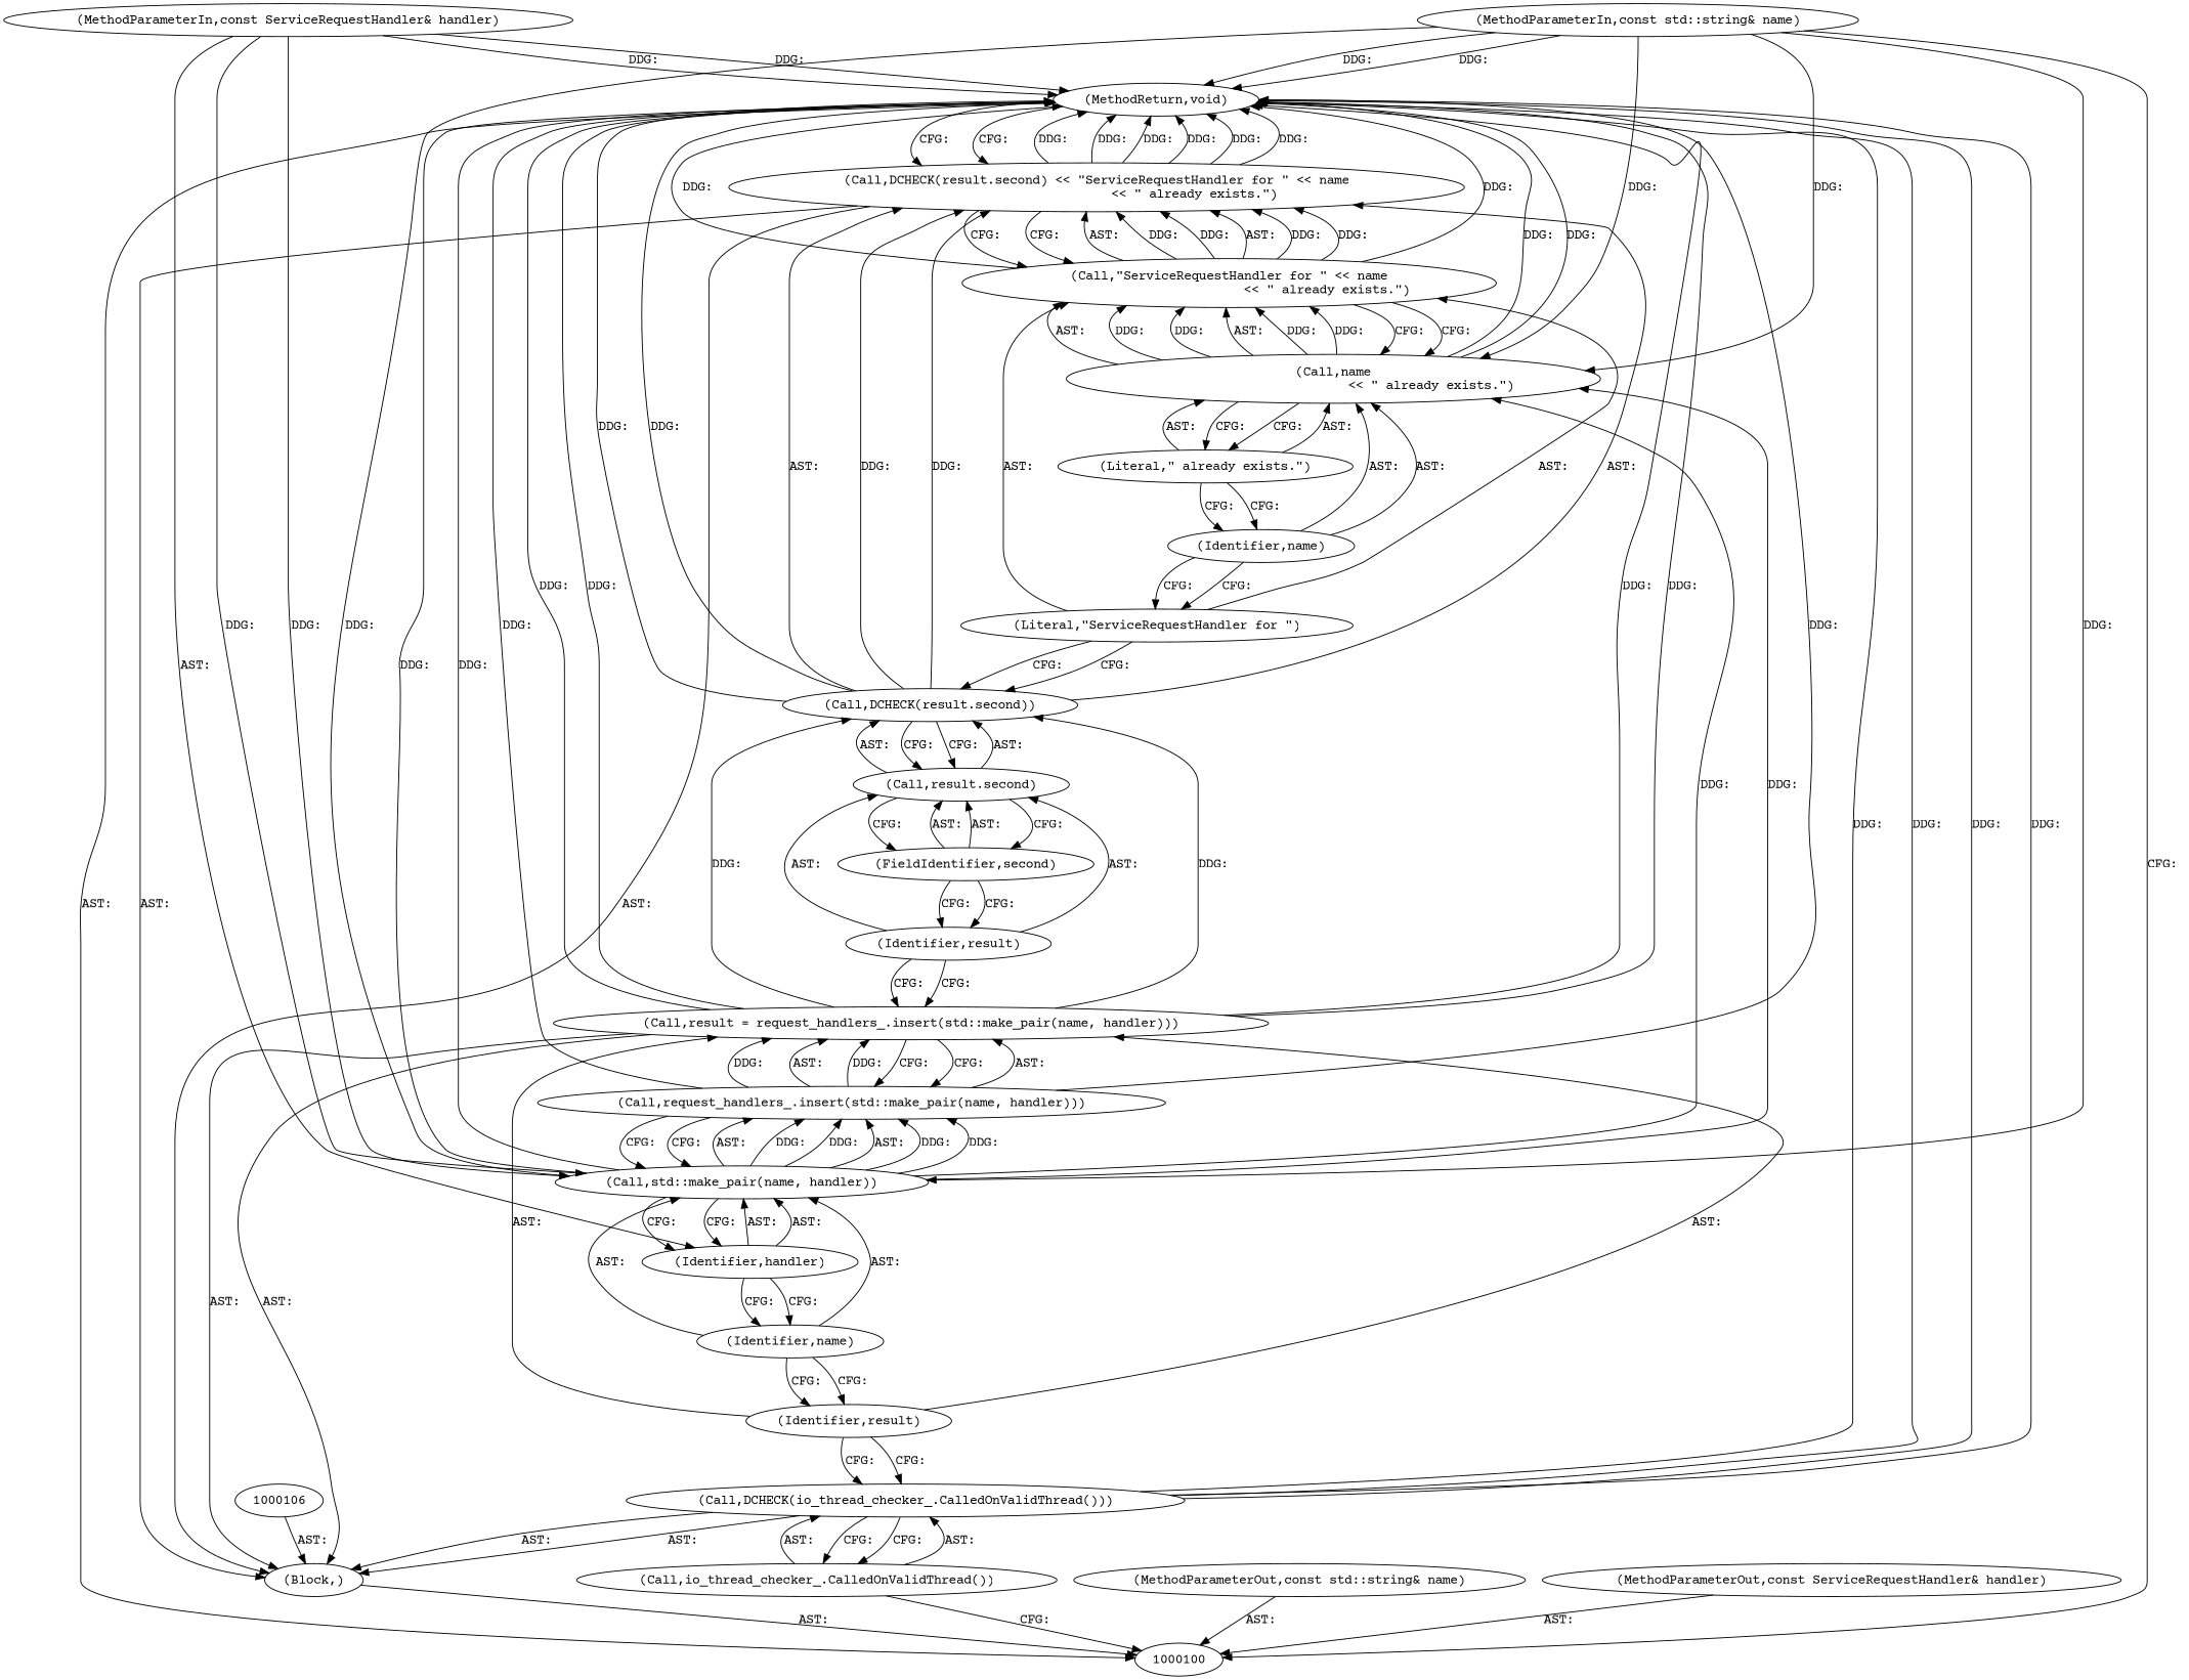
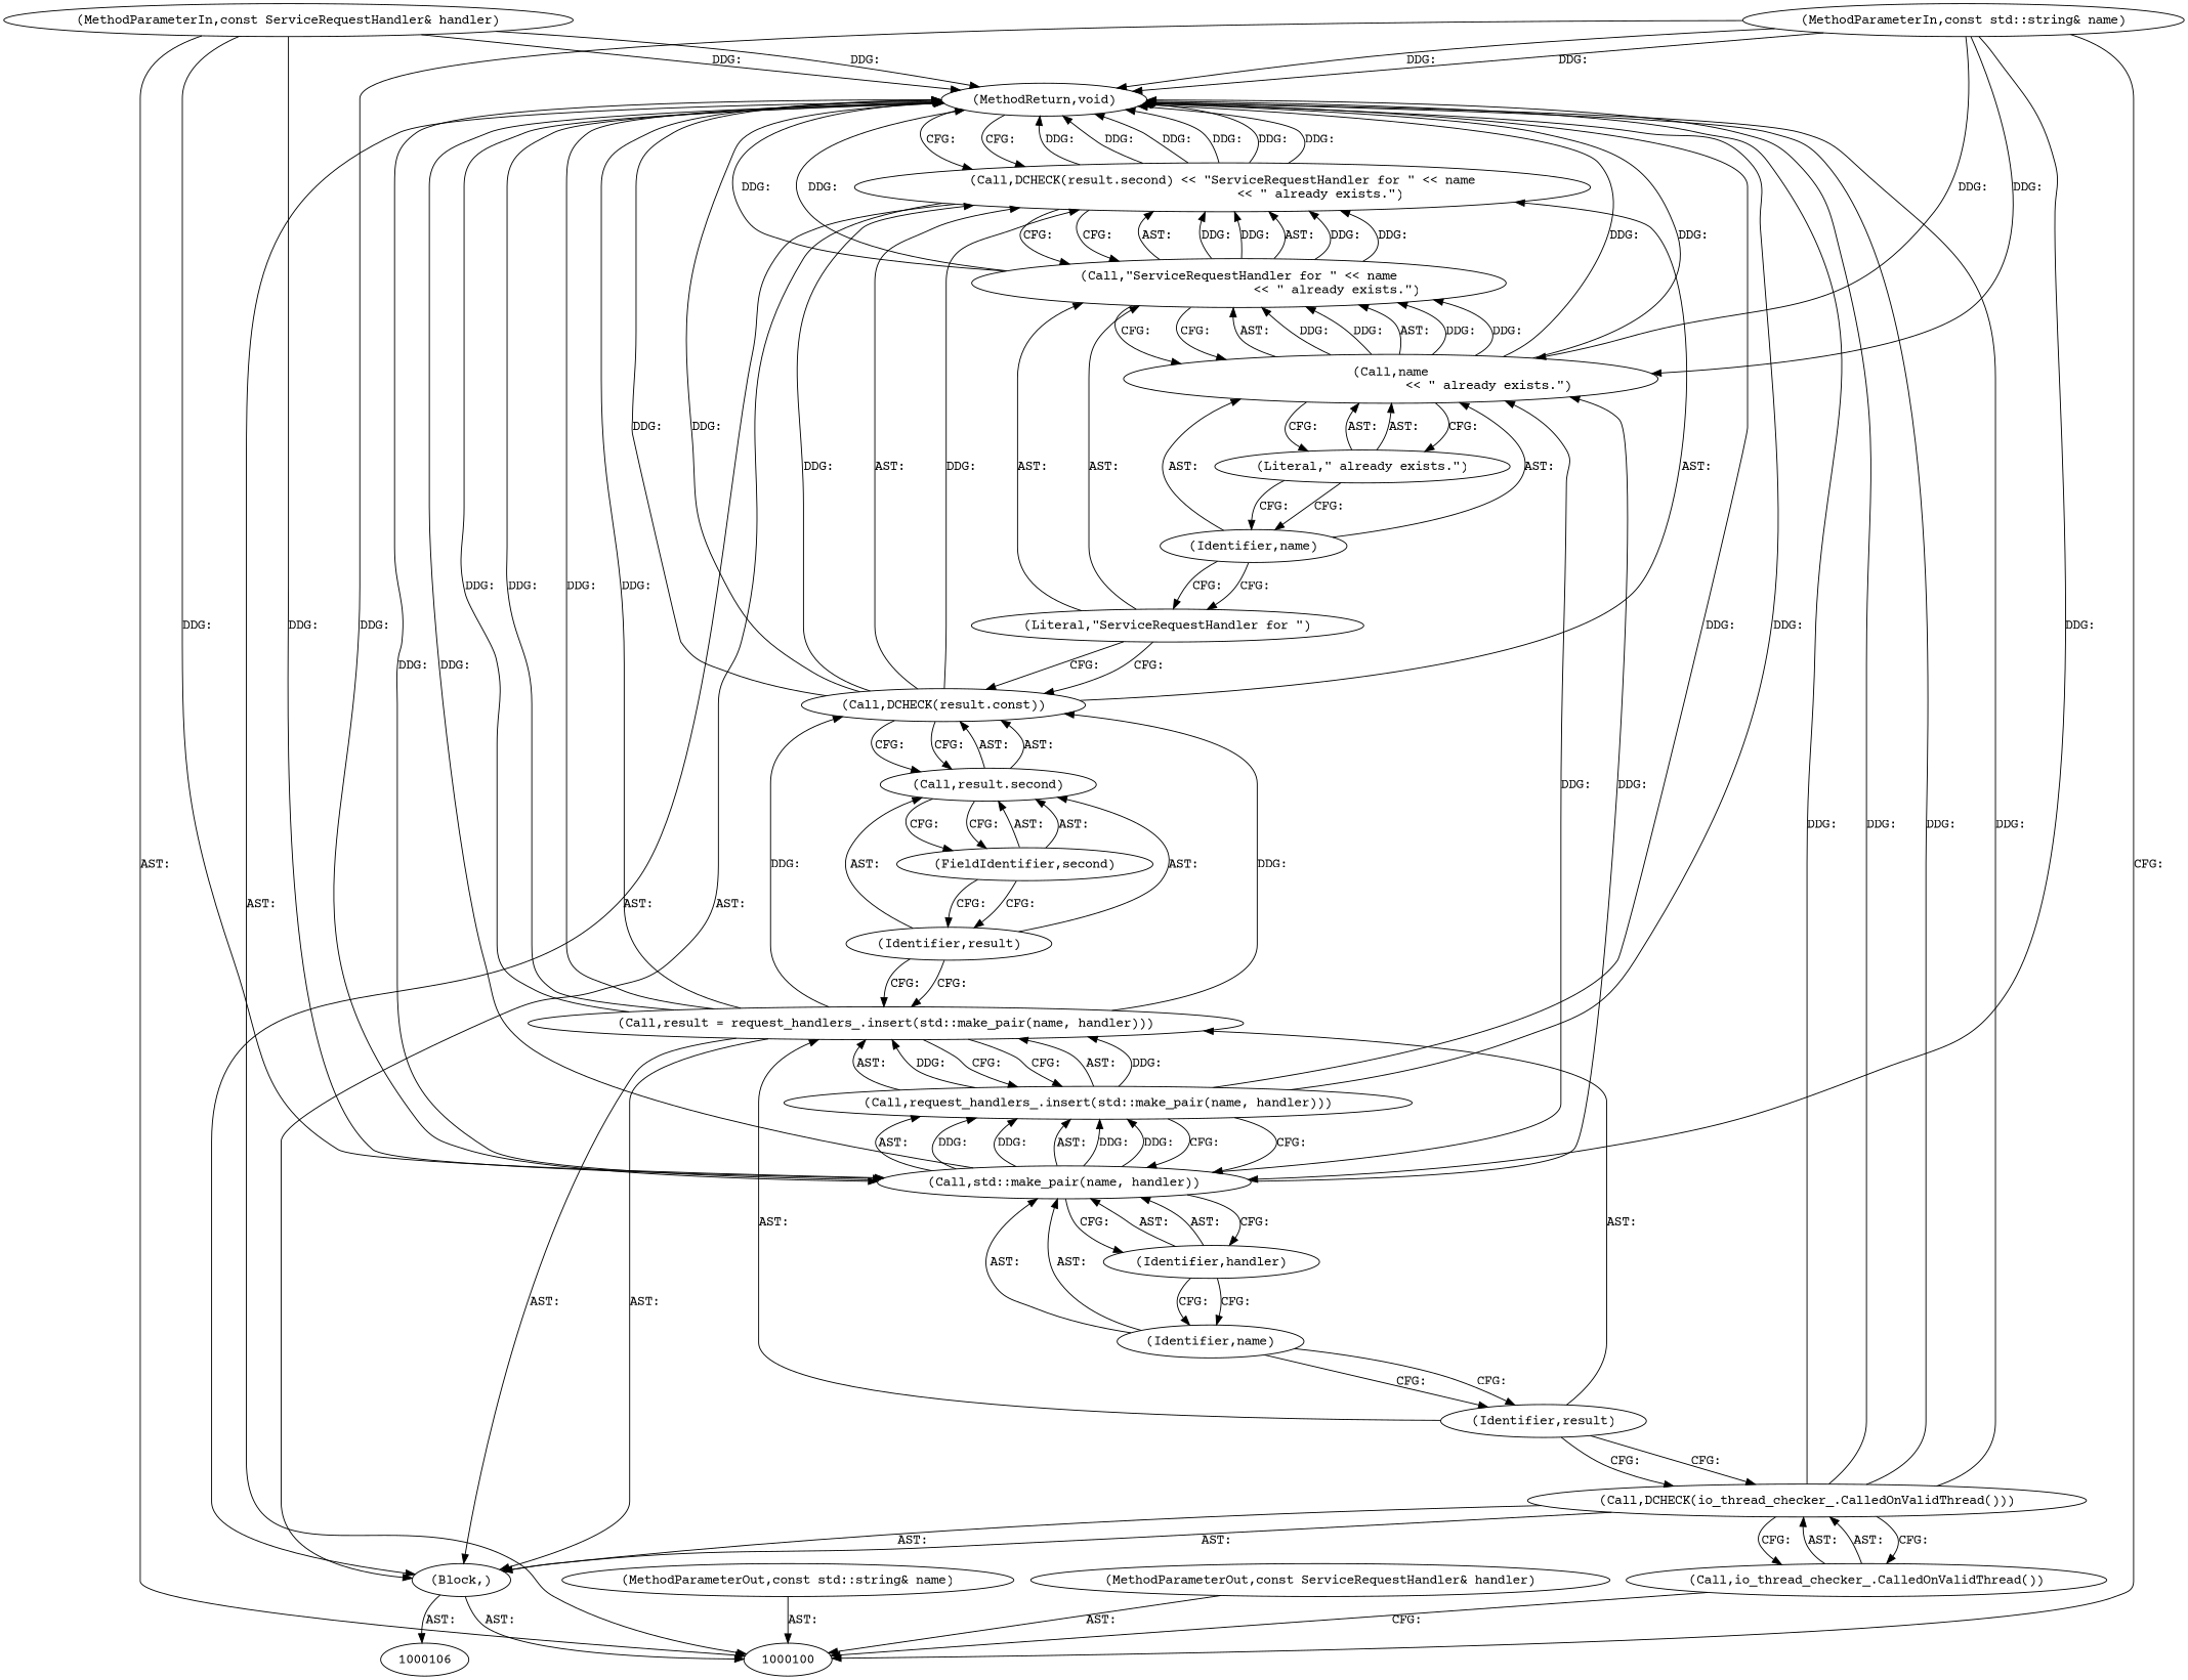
  digraph {
    fontname="Courier Prime"
    node [fontname="Courier Prime"]
    edge [fontname="Courier Prime"]
    n1 [label="(MethodReturn,void)"]
    n2 [label="(Call,DCHECK(result.second) << \"ServiceRequestHandler for \" << name\n                          << \" already exists.\")"]
    1000100
    n4 [label="(Block,)"]
    n5 [label="(Call,\"ServiceRequestHandler for \" << name\n                          << \" already exists.\")"]
    n6 [label="(MethodParameterIn,const std::string& name)"]
    n7 [label="(Call,std::make_pair(name, handler))"]
    n8 [label="(Call,name\n                          << \" already exists.\")"]
    n9 [label="(Call,request_handlers_.insert(std::make_pair(name, handler)))"]
    n10 [label="(Identifier,handler)"]
    n11 [label="(Literal,\" already exists.\")"]
    n12 [label="(MethodParameterOut,const std::string& name)"]
    n13 [label="(MethodParameterIn,const ServiceRequestHandler& handler)"]
    n14 [label="(MethodParameterOut,const ServiceRequestHandler& handler)"]
    n15 [label="(Call,io_thread_checker_.CalledOnValidThread())"]
    n16 [label="(Call,DCHECK(io_thread_checker_.CalledOnValidThread()))"]
    n17 [label="(Call,result = request_handlers_.insert(std::make_pair(name, handler)))"]
-   n18 [label="(Call,DCHECK(result.second))"]
+   n18 [label="(Call,DCHECK(result.const))"]
    n19 [label="(Call,result.second)"]
    n20 [label="(Identifier,result)"]
    n21 [label="(Identifier,name)"]
    n22 [label="(FieldIdentifier,second)"]
    n23 [label="(Identifier,result)"]
    n24 [label="(Literal,\"ServiceRequestHandler for \")"]
    n25 [label="(Identifier,name)"]
    1000106
    n1 -> n2 [label="CFG: "]
    n1 -> n2 [label="CFG: "]
    n1 -> 1000100 [label="AST: "]
    n2 -> n1 [label="DDG: "]
    n2 -> n1 [label="DDG: "]
    n2 -> n1 [label="DDG: "]
    n2 -> n1 [label="DDG: "]
    n2 -> n1 [label="DDG: "]
    n2 -> n1 [label="DDG: "]
    n2 -> n4 [label="AST: "]
    n2 -> n4 [label="AST: "]
    n2 -> n5 [label="CFG: "]
    n2 -> n5 [label="CFG: "]
    n4 -> 1000100 [label="AST: "]
    n5 -> n1 [label="DDG: "]
    n5 -> n1 [label="DDG: "]
    n5 -> n2 [label="AST: "]
    n5 -> n2 [label="DDG: "]
    n5 -> n2 [label="DDG: "]
    n5 -> n2 [label="AST: "]
    n5 -> n2 [label="DDG: "]
    n5 -> n2 [label="DDG: "]
    n5 -> n8 [label="CFG: "]
    n5 -> n8 [label="CFG: "]
    n6 -> n1 [label="DDG: "]
    n6 -> n1 [label="DDG: "]
    n6 -> 1000100 [label="CFG: "]
    n6 -> n7 [label="DDG: "]
    n6 -> n7 [label="DDG: "]
    n6 -> n8 [label="DDG: "]
    n6 -> n8 [label="DDG: "]
    n7 -> n1 [label="DDG: "]
    n7 -> n1 [label="DDG: "]
    n7 -> n8 [label="DDG: "]
    n7 -> n8 [label="DDG: "]
    n7 -> n9 [label="AST: "]
    n7 -> n9 [label="DDG: "]
    n7 -> n9 [label="DDG: "]
    n7 -> n9 [label="AST: "]
    n7 -> n9 [label="DDG: "]
    n7 -> n9 [label="DDG: "]
    n7 -> n10 [label="CFG: "]
    n7 -> n10 [label="CFG: "]
    n8 -> n1 [label="DDG: "]
    n8 -> n1 [label="DDG: "]
    n8 -> n5 [label="AST: "]
    n8 -> n5 [label="DDG: "]
    n8 -> n5 [label="DDG: "]
    n8 -> n5 [label="AST: "]
    n8 -> n5 [label="DDG: "]
    n8 -> n5 [label="DDG: "]
    n8 -> n11 [label="CFG: "]
    n8 -> n11 [label="CFG: "]
    n9 -> n1 [label="DDG: "]
    n9 -> n1 [label="DDG: "]
    n9 -> n7 [label="CFG: "]
    n9 -> n7 [label="CFG: "]
    n9 -> n17 [label="AST: "]
    n9 -> n17 [label="DDG: "]
    n9 -> n17 [label="AST: "]
    n9 -> n17 [label="DDG: "]
    n10 -> n7 [label="AST: "]
    n10 -> n7 [label="AST: "]
    n10 -> n21 [label="CFG: "]
    n10 -> n21 [label="CFG: "]
    n11 -> n8 [label="AST: "]
    n11 -> n8 [label="AST: "]
    n11 -> n25 [label="CFG: "]
    n11 -> n25 [label="CFG: "]
    n12 -> 1000100 [label="AST: "]
    n13 -> n1 [label="DDG: "]
    n13 -> n1 [label="DDG: "]
-   n13 -> n10 [label="AST: "]
+   n13 -> 1000100 [label="AST: "]
    n13 -> n7 [label="DDG: "]
    n13 -> n7 [label="DDG: "]
    n14 -> 1000100 [label="AST: "]
    n15 -> 1000100 [label="CFG: "]
    n15 -> n16 [label="AST: "]
    n15 -> n16 [label="AST: "]
    n16 -> n1 [label="DDG: "]
    n16 -> n1 [label="DDG: "]
    n16 -> n1 [label="DDG: "]
    n16 -> n1 [label="DDG: "]
    n16 -> n4 [label="AST: "]
    n16 -> n4 [label="AST: "]
    n16 -> n15 [label="CFG: "]
    n16 -> n15 [label="CFG: "]
    n17 -> n1 [label="DDG: "]
    n17 -> n1 [label="DDG: "]
    n17 -> n1 [label="DDG: "]
    n17 -> n1 [label="DDG: "]
    n17 -> n4 [label="AST: "]
    n17 -> n4 [label="AST: "]
    n17 -> n9 [label="CFG: "]
    n17 -> n9 [label="CFG: "]
    n17 -> n18 [label="DDG: "]
    n17 -> n18 [label="DDG: "]
    n18 -> n1 [label="DDG: "]
    n18 -> n1 [label="DDG: "]
    n18 -> n2 [label="AST: "]
    n18 -> n2 [label="DDG: "]
    n18 -> n2 [label="AST: "]
    n18 -> n2 [label="DDG: "]
    n18 -> n19 [label="CFG: "]
    n18 -> n19 [label="CFG: "]
    n19 -> n18 [label="AST: "]
    n19 -> n18 [label="AST: "]
    n19 -> n22 [label="CFG: "]
    n19 -> n22 [label="CFG: "]
    n20 -> n16 [label="CFG: "]
    n20 -> n16 [label="CFG: "]
    n20 -> n17 [label="AST: "]
    n20 -> n17 [label="AST: "]
    n21 -> n7 [label="AST: "]
    n21 -> n7 [label="AST: "]
    n21 -> n20 [label="CFG: "]
    n21 -> n20 [label="CFG: "]
    n22 -> n19 [label="AST: "]
    n22 -> n19 [label="AST: "]
    n22 -> n23 [label="CFG: "]
    n22 -> n23 [label="CFG: "]
    n23 -> n17 [label="CFG: "]
    n23 -> n17 [label="CFG: "]
    n23 -> n19 [label="AST: "]
    n23 -> n19 [label="AST: "]
    n24 -> n5 [label="AST: "]
    n24 -> n5 [label="AST: "]
    n24 -> n18 [label="CFG: "]
    n24 -> n18 [label="CFG: "]
    n25 -> n8 [label="AST: "]
    n25 -> n8 [label="AST: "]
    n25 -> n24 [label="CFG: "]
    n25 -> n24 [label="CFG: "]
-   1000106 -> n4 [label="AST: "]
+   n4 -> 1000106 [label="AST: "]
  }
